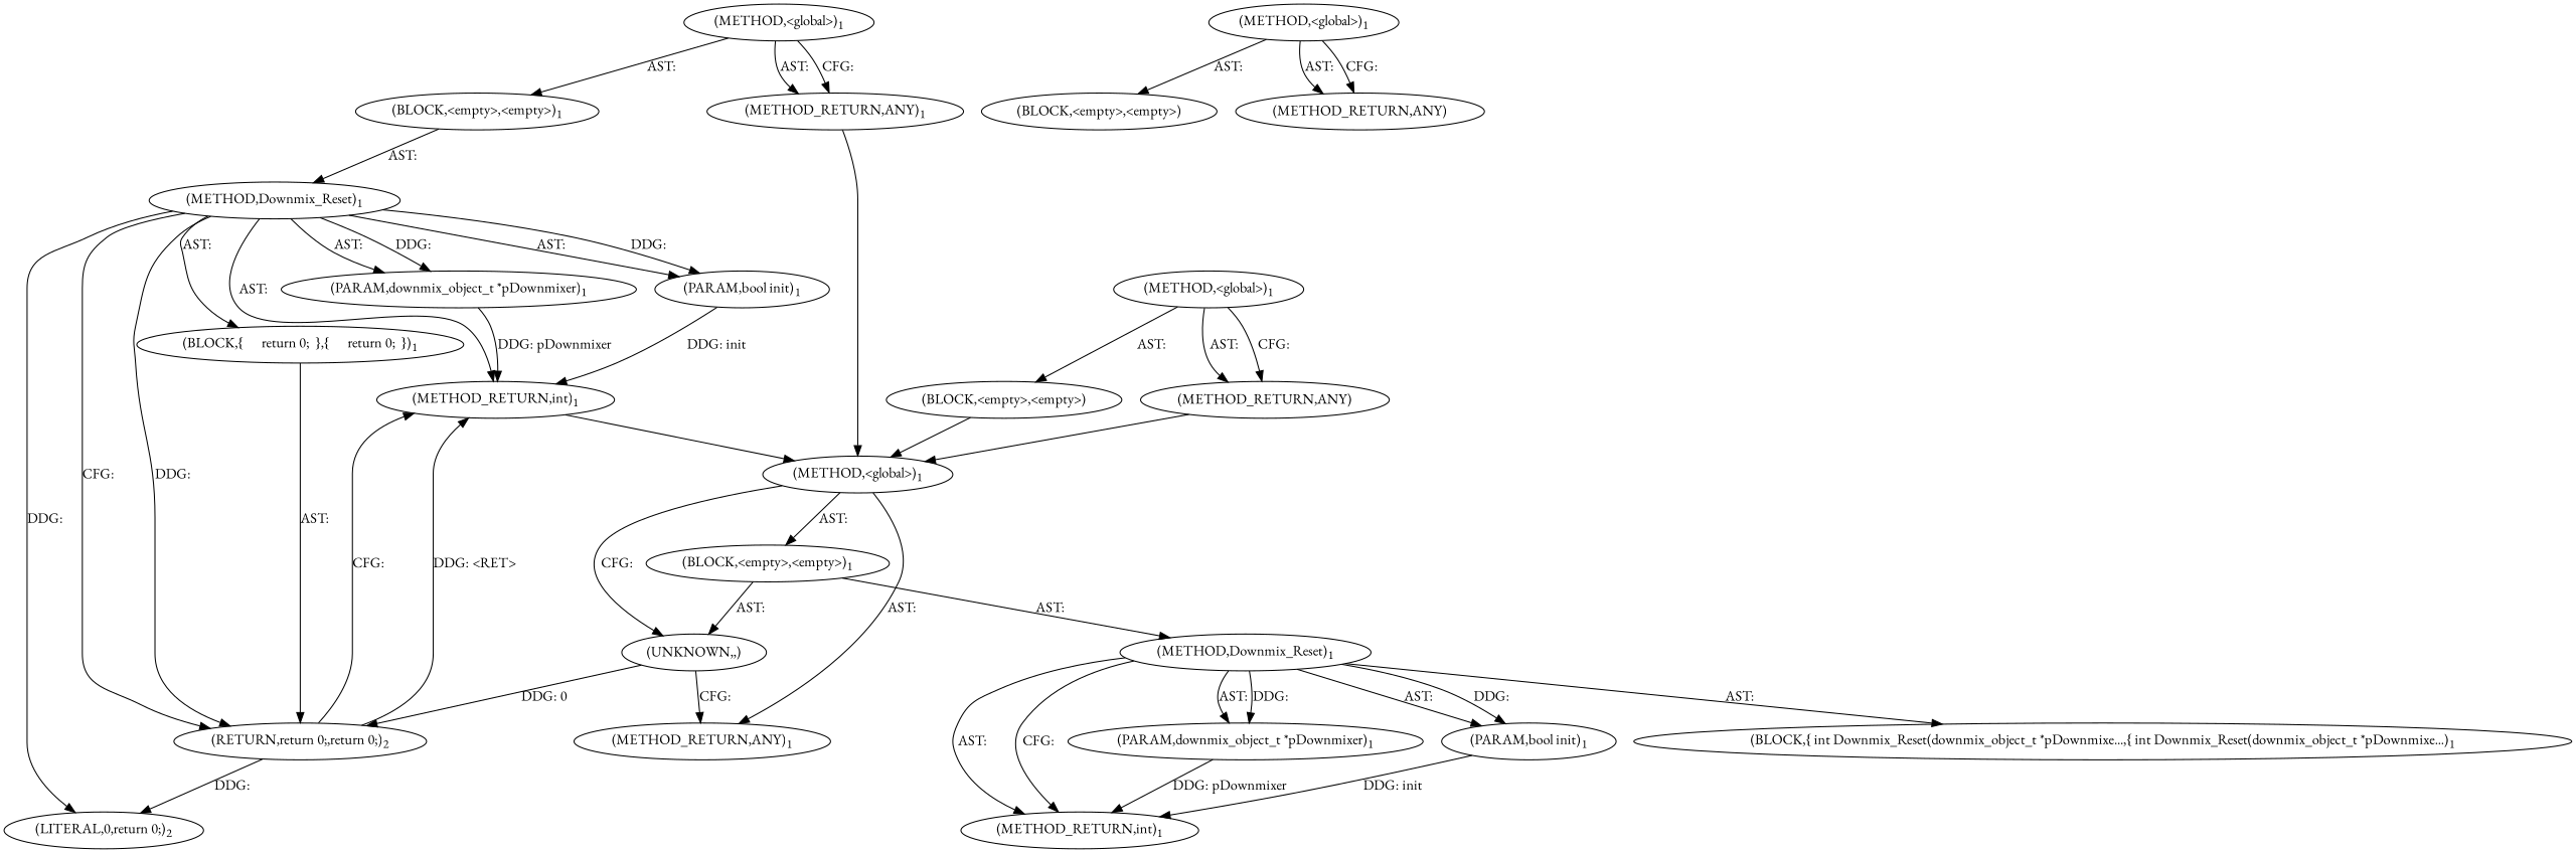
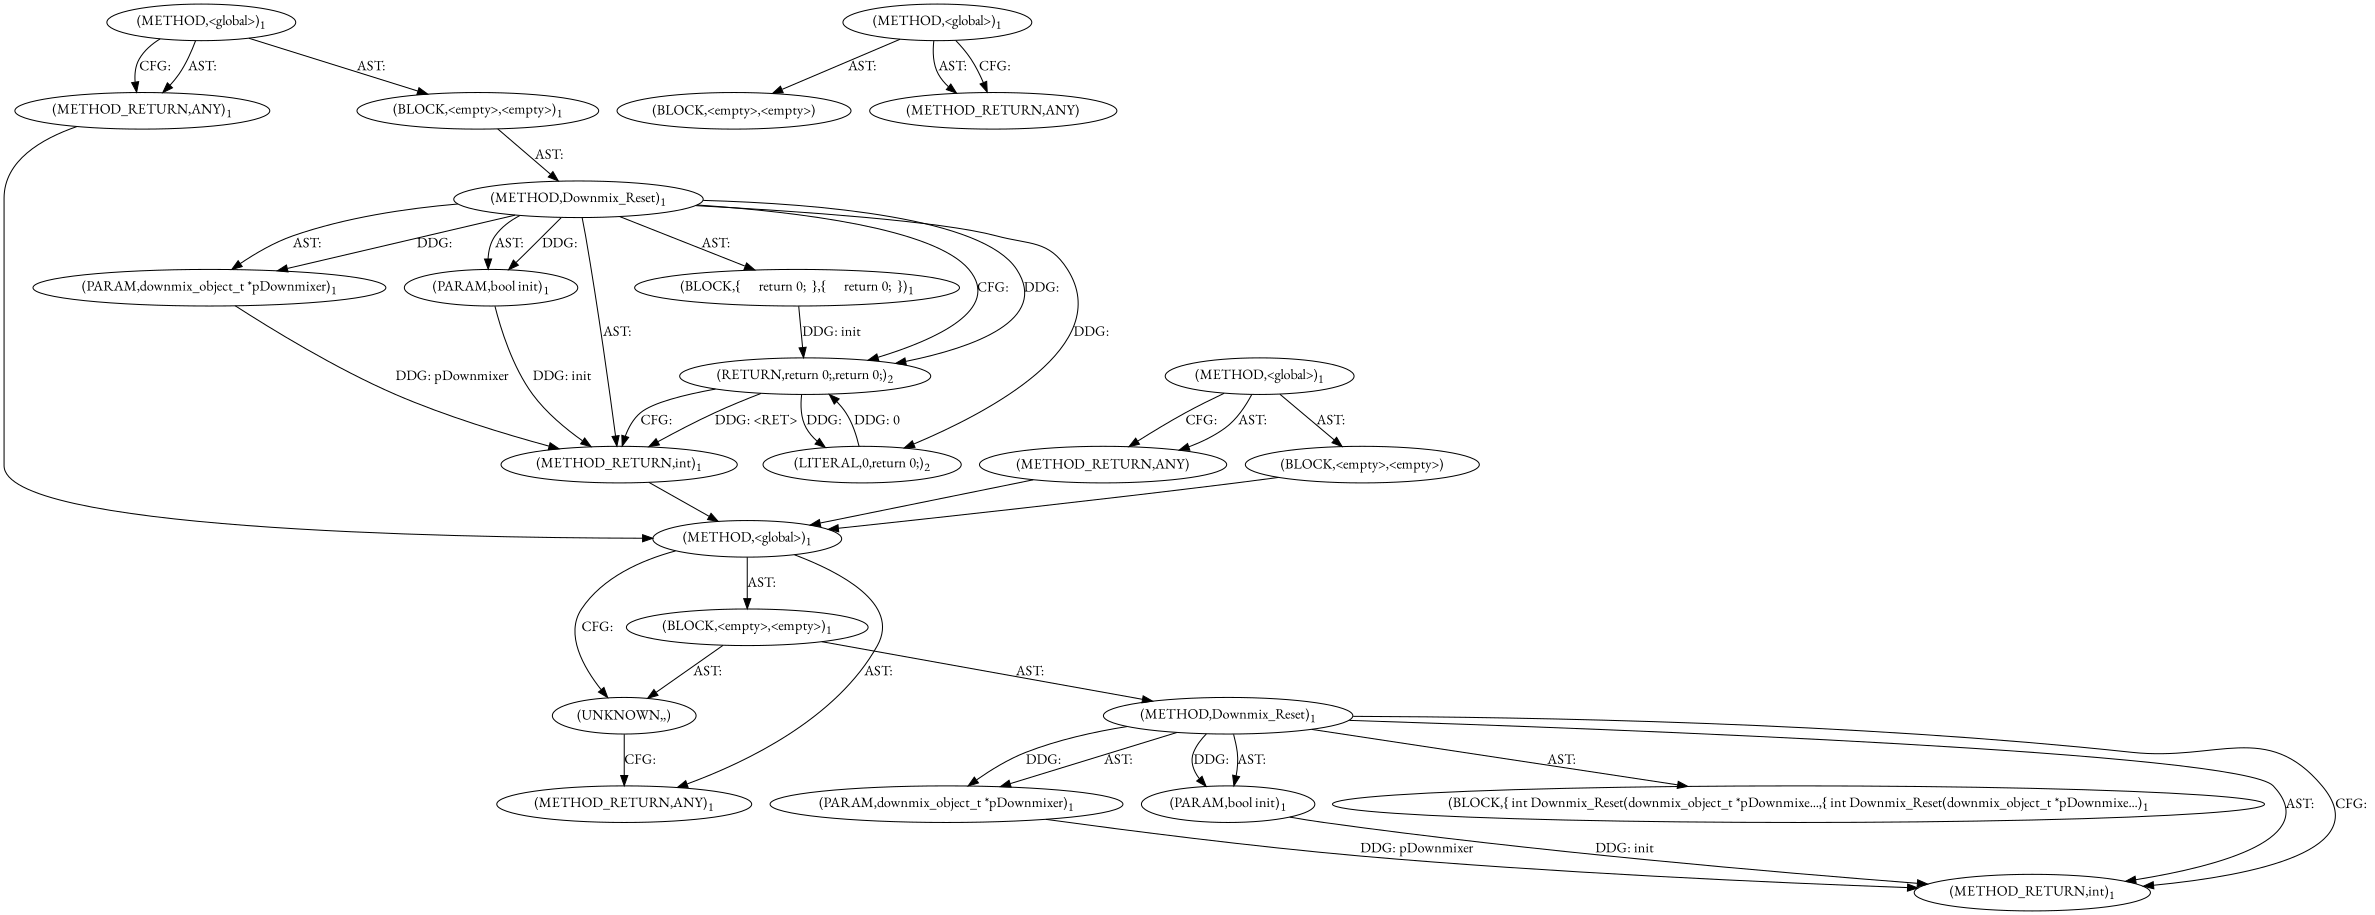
  digraph {
    fontname="EB Garamond"
    node [fontname="EB Garamond"]
    edge [fontname="EB Garamond"]
    n1 [label=<(METHOD,&lt;global&gt;)<SUB>1</SUB>>]
    n2 [label=<(BLOCK,&lt;empty&gt;,&lt;empty&gt;)<SUB>1</SUB>>]
    n3 [label=<(METHOD_RETURN,ANY)<SUB>1</SUB>>]
    n4 [label=<(METHOD,Downmix_Reset)<SUB>1</SUB>>]
    n5 [label=<(METHOD,&lt;global&gt;)<SUB>1</SUB>>]
    n6 [label=<(PARAM,downmix_object_t *pDownmixer)<SUB>1</SUB>>]
    n7 [label=<(PARAM,bool init)<SUB>1</SUB>>]
    n8 [label=<(BLOCK,{      return 0;  },{      return 0;  })<SUB>1</SUB>>]
    n9 [label=<(RETURN,return 0;,return 0;)<SUB>2</SUB>>]
    n10 [label=<(LITERAL,0,return 0;)<SUB>2</SUB>>]
    n11 [label=<(METHOD_RETURN,int)<SUB>1</SUB>>]
    n12 [label=<(BLOCK,&lt;empty&gt;,&lt;empty&gt;)<SUB>1</SUB>>]
    n13 [label=<(UNKNOWN,,)>]
    n14 [label=<(METHOD_RETURN,ANY)<SUB>1</SUB>>]
    n15 [label=<(METHOD,&lt;global&gt;)<SUB>1</SUB>>]
    n16 [label=<(BLOCK,&lt;empty&gt;,&lt;empty&gt;)>]
    n17 [label=<(METHOD_RETURN,ANY)>]
    n18 [label=<(METHOD,Downmix_Reset)<SUB>1</SUB>>]
    n19 [label=<(PARAM,downmix_object_t *pDownmixer)<SUB>1</SUB>>]
    n20 [label=<(PARAM,bool init)<SUB>1</SUB>>]
    n21 [label=<(BLOCK,{ int Downmix_Reset(downmix_object_t *pDownmixe...,{ int Downmix_Reset(downmix_object_t *pDownmixe...)<SUB>1</SUB>>]
    n22 [label=<(METHOD_RETURN,int)<SUB>1</SUB>>]
    n23 [label=<(METHOD,&lt;global&gt;)<SUB>1</SUB>>]
    n24 [label=<(BLOCK,&lt;empty&gt;,&lt;empty&gt;)>]
    n25 [label=<(METHOD_RETURN,ANY)>]
    n1 -> n2 [label="AST: "]
    n1 -> n3 [label="AST: "]
    n1 -> n3 [label="CFG: "]
    n2 -> n4 [label="AST: "]
    n3 -> n5
    n4 -> n6 [label="AST: "]
    n4 -> n6 [label="DDG: "]
    n4 -> n7 [label="AST: "]
    n4 -> n7 [label="DDG: "]
    n4 -> n8 [label="AST: "]
    n4 -> n9 [label="CFG: "]
    n4 -> n9 [label="DDG: "]
    n4 -> n10 [label="DDG: "]
    n4 -> n11 [label="AST: "]
    n5 -> n12 [label="AST: "]
    n5 -> n13 [label="CFG: "]
    n5 -> n14 [label="AST: "]
    n6 -> n11 [label="DDG: pDownmixer"]
    n7 -> n11 [label="DDG: init"]
-   n8 -> n9 [label="AST: "]
+   n8 -> n9 [label="DDG: init"]
    n9 -> n10 [label="DDG: "]
    n9 -> n11 [label="CFG: "]
    n9 -> n11 [label="DDG: &lt;RET&gt;"]
-   n13 -> n9 [label="DDG: 0"]
+   n10 -> n9 [label="DDG: 0"]
    n11 -> n5
    n12 -> n13 [label="AST: "]
    n12 -> n18 [label="AST: "]
    n13 -> n14 [label="CFG: "]
    n15 -> n16 [label="AST: "]
    n15 -> n17 [label="AST: "]
    n15 -> n17 [label="CFG: "]
    n16 -> n5
    n17 -> n5
    n18 -> n19 [label="AST: "]
    n18 -> n19 [label="DDG: "]
    n18 -> n20 [label="AST: "]
    n18 -> n20 [label="DDG: "]
    n18 -> n21 [label="AST: "]
    n18 -> n22 [label="AST: "]
    n18 -> n22 [label="CFG: "]
    n19 -> n22 [label="DDG: pDownmixer"]
    n20 -> n22 [label="DDG: init"]
    n23 -> n24 [label="AST: "]
    n23 -> n25 [label="AST: "]
    n23 -> n25 [label="CFG: "]
  }
